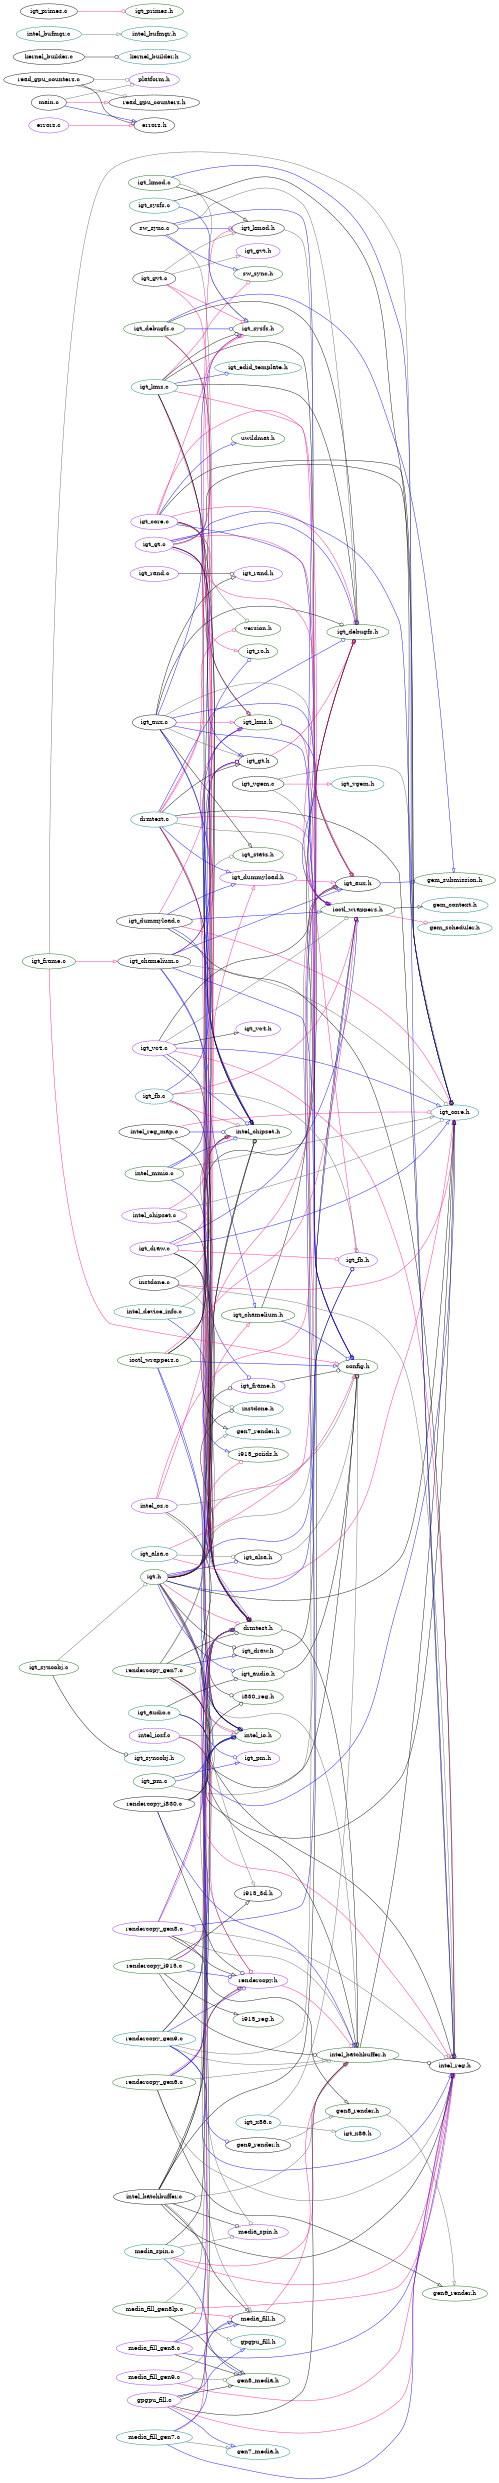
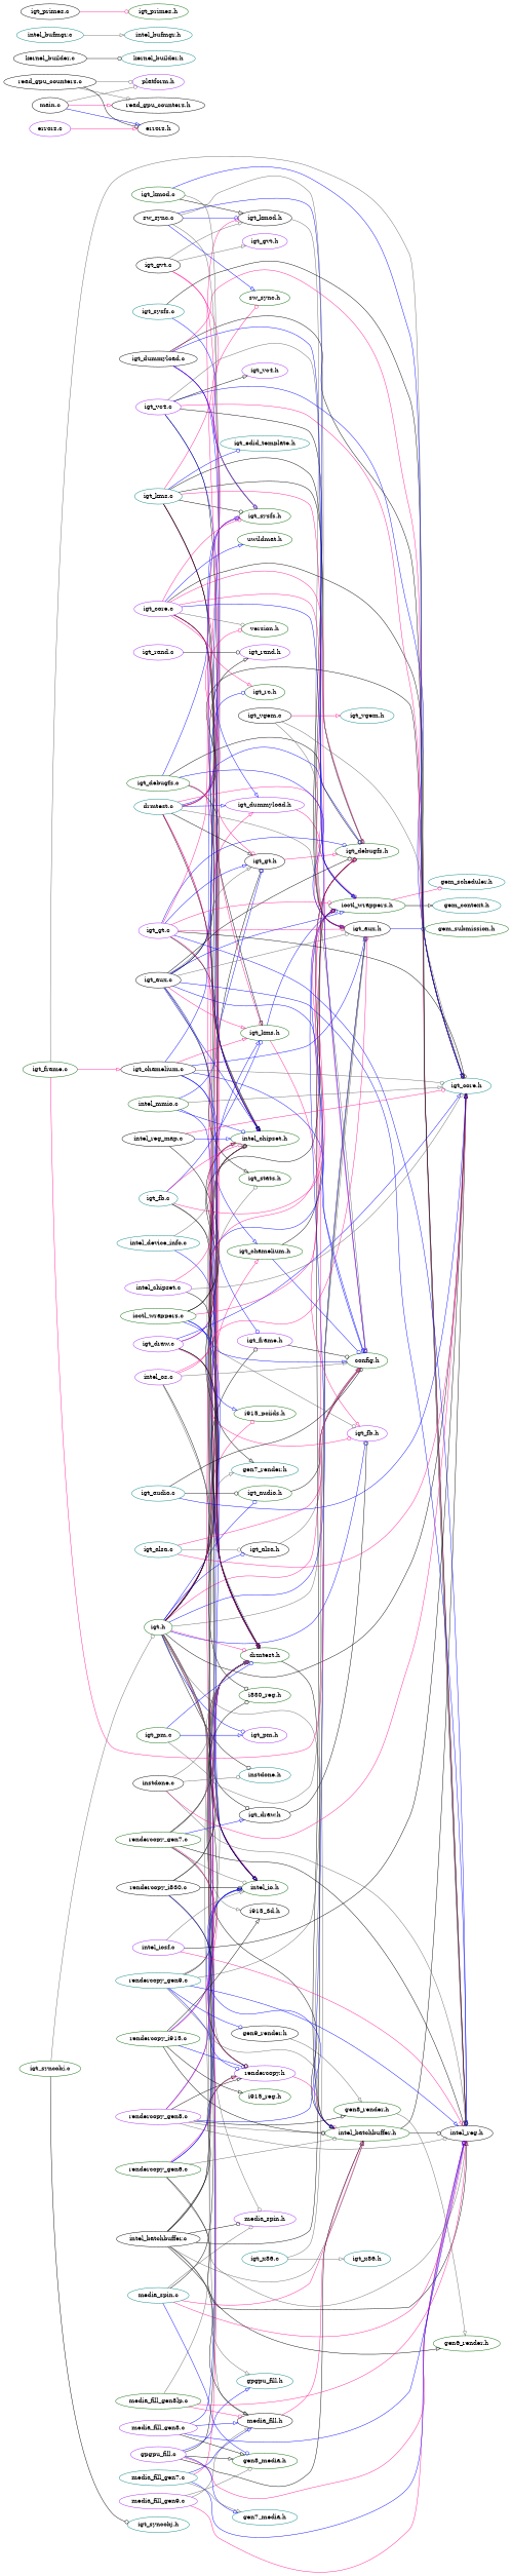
  digraph {
    clusterrank=local
    fontname=Helvetica
    fontsize=16
    rankdir=LR
    node [color=darkgreen]
    edge [arrowhead=odot color=black]
    "igt_draw.h" [color=black]
    "igt.h"
    "igt_aux.h" [color=black]
    "igt_kms.h"
    "igt_fb.h" [color=purple]
    "intel_io.h"
    "igt_pm.h" [color=purple]
    "drmtest.h"
    "media_fill.h" [color=black]
    "igt_dummyload.h" [color=purple]
    "igt_chamelium.h"
    "intel_batchbuffer.h"
    "media_spin.h" [color=purple]
    "igt_gt.h" [color=black]
    "ioctl_wrappers.h"
    "intel_chipset.h"
    "igt_core.h" [color=teal]
    "i915_pciids.h"
    "igt_debugfs.h"
    "igt_audio.h"
    "rendercopy.h" [color=purple]
    "instdone.h" [color=teal]
    "igt_stats.h"
    "igt_frame.h" [color=purple]
    "i915_3d.h" [color=black]
    "igt_alsa.h" [color=black]
    "gem_submission.h"
    "config.h"
    "intel_reg.h" [color=black]
    "gem_scheduler.h" [color=teal]
    "gem_context.h" [color=teal]
    "igt_kms.c" [color=teal]
    "sw_sync.h"
    "igt_sysfs.h"
    "igt_edid_template.h" [color=teal]
    "intel_mmio.c"
    "main.c" [color=black]
    "read_gpu_counters.h" [color=black]
    "errors.h" [color=black]
    "platform.h" [color=purple]
    "igt_vc4.c" [color=purple]
    "igt_vc4.h" [color=purple]
    "igt_chamelium.c" [color=black]
    "igt_rc.h"
    "drmtest.c" [color=teal]
    "version.h"
    "igt_kmod.h" [color=black]
    "media_spin.c" [color=teal]
    "gen8_media.h"
    "igt_debugfs.c"
    "rendercopy_gen8.c" [color=purple]
    "gen8_render.h"
    "gen6_render.h"
    "read_gpu_counters.c" [color=black]
    "igt_core.c" [color=purple]
    "uwildmat.h"
    "igt_vgem.c" [color=black]
    "igt_vgem.h" [color=teal]
    "media_fill_gen9.c" [color=purple]
    "intel_device_info.c" [color=teal]
    "igt_draw.c" [color=purple]
    "i830_reg.h"
    "igt_aux.c" [color=black]
    "igt_rand.h" [color=purple]
    "gpgpu_fill.c" [color=purple]
    "gpgpu_fill.h" [color=teal]
    "gen7_media.h" [color=teal]
    "rendercopy_gen9.c" [color=teal]
    "gen9_render.h" [color=black]
    "igt_dummyload.c" [color=black]
    "rendercopy_gen7.c"
    "gen7_render.h" [color=teal]
    "igt_fb.c" [color=teal]
    "igt_pm.c"
    "ioctl_wrappers.c"
    "igt_alsa.c" [color=teal]
    "rendercopy_gen6.c"
    "rendercopy_i915.c"
    "i915_reg.h"
    "intel_batchbuffer.c" [color=black]
    "intel_os.c" [color=purple]
    "media_fill_gen8.c" [color=purple]
    "instdone.c" [color=black]
    "igt_gvt.c" [color=black]
    "igt_gvt.h" [color=purple]
    "sw_sync.c" [color=black]
    "igt_gt.c" [color=purple]
    "igt_sysfs.c" [color=teal]
    "media_fill_gen7.c" [color=teal]
    "kernel_builder.c" [color=black]
    "kernel_builder.h" [color=teal]
    "rendercopy_i830.c" [color=black]
    "intel_bufmgr.c" [color=teal]
    "intel_bufmgr.h" [color=teal]
    "intel_reg_map.c" [color=black]
    "intel_iosf.c" [color=purple]
    "igt_audio.c" [color=teal]
    "errors.c" [color=purple]
    "media_fill_gen8lp.c"
    "igt_rand.c" [color=purple]
    "igt_frame.c"
    "intel_chipset.c" [color=purple]
    "igt_syncobj.c"
    "igt_syncobj.h" [color=teal]
    "igt_x86.c" [color=teal]
    "igt_x86.h" [color=teal]
    "igt_primes.c" [color=black]
    "igt_primes.h"
    "igt_kmod.c"
    "igt_draw.h" -> "igt_fb.h"
    "igt.h" -> "igt_draw.h"
    "igt.h" -> "igt_aux.h" [color=gray40]
    "igt.h" -> "igt_kms.h" [arrowhead=onormal color=blue]
    "igt.h" -> "igt_fb.h" [color=blue]
    "igt.h" -> "intel_io.h" [arrowhead=onormal color=deeppink]
    "igt.h" -> "igt_pm.h" [color=blue]
    "igt.h" -> "drmtest.h" [color=deeppink]
    "igt.h" -> "media_fill.h" [arrowhead=onormal color=gray40]
    "igt.h" -> "igt_dummyload.h" [arrowhead=onormal color=deeppink]
    "igt.h" -> "igt_chamelium.h" [arrowhead=onormal color=deeppink]
    "igt.h" -> "intel_batchbuffer.h" [color=gray40]
    "igt.h" -> "media_spin.h" [color=gray40]
    "igt.h" -> "igt_gt.h"
    "igt.h" -> "ioctl_wrappers.h" [color=blue]
    "igt.h" -> "intel_chipset.h"
    "igt.h" -> "igt_core.h"
    "igt.h" -> "i915_pciids.h" [color=deeppink]
    "igt.h" -> "igt_debugfs.h" [arrowhead=onormal color=deeppink]
    "igt.h" -> "igt_audio.h" [color=blue]
    "igt.h" -> "rendercopy.h" [color=gray40]
    "igt.h" -> "instdone.h"
    "igt.h" -> "igt_stats.h" [color=gray40]
    "igt.h" -> "igt_frame.h"
    "igt.h" -> "i915_3d.h" [arrowhead=onormal color=gray40]
    "igt.h" -> "igt_alsa.h" [color=blue]
    "igt_aux.h" -> "gem_submission.h" [color=blue]
    "igt_kms.h" -> "igt_fb.h" [arrowhead=onormal color=deeppink]
    "igt_kms.h" -> "ioctl_wrappers.h" [color=blue]
    "drmtest.h" -> "intel_batchbuffer.h" [arrowhead=onormal]
    "media_fill.h" -> "intel_batchbuffer.h" [color=deeppink]
    "igt_dummyload.h" -> "igt_aux.h" [arrowhead=onormal color=deeppink]
    "igt_chamelium.h" -> "igt_debugfs.h"
    "igt_chamelium.h" -> "config.h" [color=blue]
    "intel_batchbuffer.h" -> "igt_core.h" [arrowhead=onormal]
    "intel_batchbuffer.h" -> "intel_reg.h"
    "igt_gt.h" -> "igt_debugfs.h" [arrowhead=onormal color=deeppink]
    "ioctl_wrappers.h" -> "gem_scheduler.h" [color=deeppink]
    "ioctl_wrappers.h" -> "gem_context.h" [arrowhead=onormal]
    "igt_audio.h" -> "config.h"
    "rendercopy.h" -> "intel_batchbuffer.h" [color=deeppink]
    "igt_frame.h" -> "config.h"
    "igt_alsa.h" -> "config.h" [arrowhead=onormal color=gray40]
    "igt_kms.c" -> "igt_aux.h" [arrowhead=onormal]
    "igt_kms.c" -> "igt_kms.h" [color=deeppink]
    "igt_kms.c" -> "drmtest.h"
    "igt_kms.c" -> "intel_chipset.h" [arrowhead=onormal]
    "igt_kms.c" -> "igt_debugfs.h"
    "igt_kms.c" -> "config.h" [color=deeppink]
    "igt_kms.c" -> "sw_sync.h" [color=deeppink]
    "igt_kms.c" -> "igt_sysfs.h"
    "igt_kms.c" -> "igt_edid_template.h" [color=blue]
    "intel_mmio.c" -> "intel_io.h" [arrowhead=onormal color=blue]
    "intel_mmio.c" -> "igt_gt.h" [color=blue]
    "intel_mmio.c" -> "intel_chipset.h" [color=blue]
    "intel_mmio.c" -> "igt_core.h" [arrowhead=onormal color=gray40]
    "main.c" -> "read_gpu_counters.h" [arrowhead=onormal color=deeppink]
    "main.c" -> "errors.h" [arrowhead=onormal color=blue]
    "main.c" -> "platform.h" [color=gray40]
    "igt_vc4.c" -> "igt_aux.h"
    "igt_vc4.c" -> "drmtest.h"
    "igt_vc4.c" -> "ioctl_wrappers.h" [color=gray40]
    "igt_vc4.c" -> "intel_chipset.h" [color=blue]
    "igt_vc4.c" -> "igt_core.h" [arrowhead=onormal color=blue]
    "igt_vc4.c" -> "intel_reg.h" [color=deeppink]
    "igt_vc4.c" -> "igt_vc4.h" [arrowhead=onormal]
    "igt_chamelium.c" -> "igt_aux.h" [arrowhead=onormal color=blue]
    "igt_chamelium.c" -> "igt_kms.h" [arrowhead=onormal color=deeppink]
    "igt_chamelium.c" -> "igt_chamelium.h" [arrowhead=onormal color=blue]
    "igt_chamelium.c" -> "igt_core.h" [color=gray40]
    "igt_chamelium.c" -> "igt_frame.h" [color=blue]
    "igt_chamelium.c" -> "config.h" [arrowhead=onormal color=blue]
    "igt_chamelium.c" -> "igt_rc.h" [color=blue]
    "drmtest.c" -> "intel_io.h" [arrowhead=onormal color=deeppink]
    "drmtest.c" -> "drmtest.h" [color=deeppink]
    "drmtest.c" -> "igt_dummyload.h" [arrowhead=onormal color=blue]
    "drmtest.c" -> "igt_gt.h" [arrowhead=onormal]
    "drmtest.c" -> "ioctl_wrappers.h" [color=deeppink]
    "drmtest.c" -> "intel_chipset.h" [arrowhead=onormal]
    "drmtest.c" -> "igt_debugfs.h" [color=blue]
    "drmtest.c" -> "config.h" [arrowhead=onormal color=gray40]
    "drmtest.c" -> "intel_reg.h" [arrowhead=onormal]
    "drmtest.c" -> "version.h" [color=deeppink]
    "drmtest.c" -> "igt_kmod.h" [color=deeppink]
    "igt_kmod.h" -> "igt_aux.h" [color=gray40]
    "media_spin.c" -> "drmtest.h"
    "media_spin.c" -> "intel_batchbuffer.h" [arrowhead=onormal color=deeppink]
    "media_spin.c" -> "media_spin.h" [color=gray40]
    "media_spin.c" -> "intel_reg.h" [arrowhead=onormal color=deeppink]
    "media_spin.c" -> "gen8_media.h" [color=blue]
-   "igt_debugfs.c" -> "gem_submission.h" [arrowhead=onormal color=blue]
+   "igt_debugfs.c" -> "igt_aux.h" [arrowhead=onormal color=blue]
    "igt_debugfs.c" -> "igt_kms.h" [arrowhead=onormal]
    "igt_debugfs.c" -> "drmtest.h" [color=deeppink]
    "igt_debugfs.c" -> "igt_debugfs.h"
    "igt_debugfs.c" -> "igt_sysfs.h" [color=blue]
    "rendercopy_gen8.c" -> "igt_aux.h" [color=blue]
    "rendercopy_gen8.c" -> "intel_io.h" [arrowhead=onormal color=blue]
    "rendercopy_gen8.c" -> "drmtest.h" [color=deeppink]
    "rendercopy_gen8.c" -> "intel_batchbuffer.h" [color=gray40]
    "rendercopy_gen8.c" -> "rendercopy.h" [arrowhead=onormal]
    "rendercopy_gen8.c" -> "intel_reg.h" [color=gray40]
    "rendercopy_gen8.c" -> "gen8_render.h" [arrowhead=onormal]
    "gen8_render.h" -> "gen6_render.h" [arrowhead=onormal color=gray40]
    "read_gpu_counters.c" -> "read_gpu_counters.h" [color=gray40]
    "read_gpu_counters.c" -> "errors.h"
    "read_gpu_counters.c" -> "platform.h" [color=gray40]
    "igt_core.c" -> "igt_aux.h" [arrowhead=onormal color=deeppink]
    "igt_core.c" -> "intel_io.h" [arrowhead=onormal]
    "igt_core.c" -> "drmtest.h"
    "igt_core.c" -> "intel_chipset.h" [color=deeppink]
    "igt_core.c" -> "igt_core.h"
    "igt_core.c" -> "igt_debugfs.h" [arrowhead=onormal color=deeppink]
    "igt_core.c" -> "config.h" [color=blue]
    "igt_core.c" -> "igt_sysfs.h" [color=deeppink]
    "igt_core.c" -> "igt_rc.h" [arrowhead=onormal color=deeppink]
    "igt_core.c" -> "version.h" [color=gray40]
    "igt_core.c" -> "uwildmat.h" [arrowhead=onormal color=blue]
    "igt_vgem.c" -> "ioctl_wrappers.h" [arrowhead=onormal color=gray40]
    "igt_vgem.c" -> "igt_core.h" [arrowhead=onormal color=gray40]
    "igt_vgem.c" -> "igt_vgem.h" [arrowhead=onormal color=deeppink]
    "media_fill_gen9.c" -> "media_fill.h" [arrowhead=onormal color=gray40]
    "media_fill_gen9.c" -> "intel_reg.h" [arrowhead=onormal color=deeppink]
    "media_fill_gen9.c" -> "gen8_media.h" [color=gray40]
    "intel_device_info.c" -> "intel_chipset.h" [arrowhead=onormal color=gray40]
    "intel_device_info.c" -> "i915_pciids.h" [arrowhead=onormal color=blue]
    "igt_draw.c" -> "igt_fb.h" [color=deeppink]
    "igt_draw.c" -> "drmtest.h" [arrowhead=onormal]
    "igt_draw.c" -> "ioctl_wrappers.h" [arrowhead=onormal color=blue]
    "igt_draw.c" -> "intel_chipset.h" [arrowhead=onormal color=deeppink]
    "igt_draw.c" -> "igt_core.h" [arrowhead=onormal color=blue]
    "igt_draw.c" -> "i830_reg.h"
    "igt_aux.c" -> "igt_aux.h" [color=gray40]
    "igt_aux.c" -> "igt_kms.h" [arrowhead=onormal color=deeppink]
    "igt_aux.c" -> "drmtest.h" [color=blue]
    "igt_aux.c" -> "igt_gt.h" [arrowhead=onormal color=gray40]
    "igt_aux.c" -> "ioctl_wrappers.h" [arrowhead=onormal color=blue]
    "igt_aux.c" -> "intel_chipset.h" [color=blue]
    "igt_aux.c" -> "igt_debugfs.h"
    "igt_aux.c" -> "igt_stats.h" [arrowhead=onormal]
    "igt_aux.c" -> "config.h" [color=blue]
+   "igt_aux.c" -> "intel_reg.h" [arrowhead=onormal color=blue]
    "igt_aux.c" -> "igt_sysfs.h" [arrowhead=onormal color=blue]
    "igt_aux.c" -> "igt_rand.h" [arrowhead=onormal]
    "gpgpu_fill.c" -> "drmtest.h" [arrowhead=onormal]
    "gpgpu_fill.c" -> "intel_batchbuffer.h" [arrowhead=onormal]
    "gpgpu_fill.c" -> "intel_reg.h" [color=deeppink]
    "gpgpu_fill.c" -> "gen8_media.h" [arrowhead=onormal]
    "gpgpu_fill.c" -> "gpgpu_fill.h" [arrowhead=onormal color=blue]
    "gpgpu_fill.c" -> "gen7_media.h" [arrowhead=onormal color=blue]
    "rendercopy_gen9.c" -> "igt_aux.h" [color=gray40]
    "rendercopy_gen9.c" -> "intel_io.h" [color=gray40]
    "rendercopy_gen9.c" -> "drmtest.h"
    "rendercopy_gen9.c" -> "intel_batchbuffer.h" [arrowhead=onormal color=gray40]
    "rendercopy_gen9.c" -> "rendercopy.h" [color=blue]
    "rendercopy_gen9.c" -> "intel_reg.h" [arrowhead=onormal color=blue]
    "rendercopy_gen9.c" -> "gen9_render.h" [color=blue]
    "gen9_render.h" -> "gen8_render.h" [arrowhead=onormal color=gray40]
    "igt_dummyload.c" -> "igt_dummyload.h" [arrowhead=onormal color=blue]
    "igt_dummyload.c" -> "igt_gt.h" [color=deeppink]
    "igt_dummyload.c" -> "ioctl_wrappers.h" [arrowhead=onormal color=blue]
    "igt_dummyload.c" -> "intel_chipset.h" [arrowhead=onormal color=blue]
    "igt_dummyload.c" -> "igt_core.h" [color=deeppink]
    "igt_dummyload.c" -> "intel_reg.h"
    "rendercopy_gen7.c" -> "igt_draw.h" [arrowhead=onormal color=blue]
    "rendercopy_gen7.c" -> "intel_io.h" [color=gray40]
    "rendercopy_gen7.c" -> "drmtest.h"
    "rendercopy_gen7.c" -> "intel_batchbuffer.h" [arrowhead=onormal]
    "rendercopy_gen7.c" -> "intel_chipset.h" [arrowhead=onormal color=gray40]
    "rendercopy_gen7.c" -> "rendercopy.h" [color=deeppink]
    "rendercopy_gen7.c" -> "intel_reg.h"
    "rendercopy_gen7.c" -> "gen7_render.h" [arrowhead=onormal color=gray40]
    "igt_fb.c" -> "igt_kms.h" [color=blue]
    "igt_fb.c" -> "igt_fb.h" [color=gray40]
    "igt_fb.c" -> "drmtest.h"
    "igt_fb.c" -> "ioctl_wrappers.h" [color=deeppink]
    "igt_fb.c" -> "intel_chipset.h" [color=deeppink]
    "igt_pm.c" -> "igt_aux.h" [arrowhead=onormal color=gray40]
    "igt_pm.c" -> "igt_pm.h" [arrowhead=onormal color=blue]
    "igt_pm.c" -> "drmtest.h" [color=blue]
    "ioctl_wrappers.c" -> "intel_io.h" [arrowhead=onormal color=blue]
    "ioctl_wrappers.c" -> "drmtest.h" [color=blue]
    "ioctl_wrappers.c" -> "ioctl_wrappers.h" [arrowhead=onormal color=deeppink]
    "ioctl_wrappers.c" -> "intel_chipset.h" [arrowhead=onormal]
    "ioctl_wrappers.c" -> "igt_debugfs.h"
    "ioctl_wrappers.c" -> "config.h" [arrowhead=onormal color=blue]
    "igt_alsa.c" -> "igt_core.h" [arrowhead=onormal color=deeppink]
    "igt_alsa.c" -> "igt_alsa.h" [color=gray40]
    "igt_alsa.c" -> "config.h" [arrowhead=onormal color=deeppink]
    "rendercopy_gen6.c" -> "intel_io.h" [arrowhead=onormal color=blue]
    "rendercopy_gen6.c" -> "drmtest.h" [arrowhead=onormal color=blue]
    "rendercopy_gen6.c" -> "intel_batchbuffer.h" [color=gray40]
    "rendercopy_gen6.c" -> "rendercopy.h" [arrowhead=onormal color=deeppink]
    "rendercopy_gen6.c" -> "intel_reg.h" [arrowhead=onormal color=gray40]
    "rendercopy_gen6.c" -> "gen6_render.h" [arrowhead=onormal]
    "rendercopy_i915.c" -> "intel_io.h" [color=blue]
    "rendercopy_i915.c" -> "drmtest.h" [arrowhead=onormal color=deeppink]
    "rendercopy_i915.c" -> "intel_batchbuffer.h"
    "rendercopy_i915.c" -> "rendercopy.h" [color=blue]
    "rendercopy_i915.c" -> "i915_3d.h" [arrowhead=onormal]
    "rendercopy_i915.c" -> "i915_reg.h" [arrowhead=onormal]
    "intel_batchbuffer.c" -> "drmtest.h" [arrowhead=onormal color=gray40]
    "intel_batchbuffer.c" -> "media_fill.h" [arrowhead=onormal]
    "intel_batchbuffer.c" -> "intel_batchbuffer.h" [arrowhead=onormal color=gray40]
    "intel_batchbuffer.c" -> "media_spin.h"
    "intel_batchbuffer.c" -> "ioctl_wrappers.h"
    "intel_batchbuffer.c" -> "intel_chipset.h"
    "intel_batchbuffer.c" -> "rendercopy.h" [arrowhead=onormal]
    "intel_batchbuffer.c" -> "intel_reg.h" [arrowhead=onormal]
    "intel_batchbuffer.c" -> "gpgpu_fill.h" [arrowhead=onormal color=gray40]
    "intel_os.c" -> "igt_aux.h" [color=deeppink]
    "intel_os.c" -> "intel_io.h"
    "intel_os.c" -> "drmtest.h" [arrowhead=onormal color=gray40]
    "intel_os.c" -> "igt_debugfs.h" [arrowhead=onormal color=deeppink]
    "intel_os.c" -> "config.h" [arrowhead=onormal color=gray40]
    "media_fill_gen8.c" -> "drmtest.h" [color=blue]
    "media_fill_gen8.c" -> "media_fill.h" [arrowhead=onormal color=blue]
    "media_fill_gen8.c" -> "intel_reg.h" [color=blue]
    "media_fill_gen8.c" -> "gen8_media.h" [arrowhead=onormal]
    "instdone.c" -> "intel_chipset.h" [arrowhead=onormal color=gray40]
    "instdone.c" -> "igt_core.h" [arrowhead=onormal color=deeppink]
    "instdone.c" -> "instdone.h" [color=gray40]
    "instdone.c" -> "intel_reg.h" [arrowhead=onormal color=gray40]
    "igt_gvt.c" -> "drmtest.h" [arrowhead=onormal color=deeppink]
    "igt_gvt.c" -> "igt_sysfs.h" [color=deeppink]
    "igt_gvt.c" -> "igt_kmod.h" [arrowhead=onormal color=gray40]
    "igt_gvt.c" -> "igt_gvt.h" [arrowhead=onormal color=gray40]
    "sw_sync.c" -> "drmtest.h" [arrowhead=onormal color=gray40]
    "sw_sync.c" -> "ioctl_wrappers.h" [arrowhead=onormal color=blue]
    "sw_sync.c" -> "igt_debugfs.h" [arrowhead=onormal color=gray40]
    "sw_sync.c" -> "sw_sync.h" [arrowhead=onormal color=blue]
    "sw_sync.c" -> "igt_kmod.h" [color=blue]
    "igt_gt.c" -> "igt_aux.h" [color=deeppink]
    "igt_gt.c" -> "drmtest.h" [color=deeppink]
    "igt_gt.c" -> "igt_gt.h" [arrowhead=onormal color=blue]
    "igt_gt.c" -> "ioctl_wrappers.h" [color=deeppink]
    "igt_gt.c" -> "intel_chipset.h" [arrowhead=onormal]
    "igt_gt.c" -> "igt_core.h"
    "igt_gt.c" -> "igt_debugfs.h" [color=blue]
    "igt_gt.c" -> "intel_reg.h" [color=blue]
    "igt_gt.c" -> "igt_sysfs.h" [color=deeppink]
    "igt_sysfs.c" -> "igt_core.h"
    "igt_sysfs.c" -> "igt_sysfs.h" [arrowhead=onormal color=blue]
    "media_fill_gen7.c" -> "drmtest.h" [color=deeppink]
    "media_fill_gen7.c" -> "media_fill.h" [arrowhead=onormal color=blue]
    "media_fill_gen7.c" -> "intel_reg.h" [color=blue]
    "media_fill_gen7.c" -> "gen7_media.h" [arrowhead=onormal color=gray40]
    "kernel_builder.c" -> "kernel_builder.h"
    "rendercopy_i830.c" -> "intel_io.h"
    "rendercopy_i830.c" -> "drmtest.h" [color=gray40]
    "rendercopy_i830.c" -> "intel_batchbuffer.h" [arrowhead=onormal color=blue]
    "rendercopy_i830.c" -> "rendercopy.h"
    "rendercopy_i830.c" -> "i830_reg.h"
    "intel_bufmgr.c" -> "intel_bufmgr.h" [arrowhead=onormal color=gray40]
-   "intel_reg_map.c" -> "intel_chipset.h" [color=blue]
+   "intel_reg_map.c" -> "intel_chipset.h" [arrowhead=onormal color=blue]
    "intel_reg_map.c" -> "igt_core.h" [color=deeppink]
    "intel_reg_map.c" -> "gen7_render.h" [arrowhead=onormal]
    "intel_iosf.c" -> "intel_io.h" [arrowhead=onormal color=gray40]
    "intel_iosf.c" -> "igt_core.h" [arrowhead=onormal]
    "intel_iosf.c" -> "intel_reg.h" [arrowhead=onormal color=deeppink]
    "igt_audio.c" -> "igt_core.h" [arrowhead=onormal color=blue]
    "igt_audio.c" -> "igt_audio.h"
    "igt_audio.c" -> "config.h"
    "errors.c" -> "errors.h" [arrowhead=onormal color=deeppink]
    "media_fill_gen8lp.c" -> "drmtest.h" [arrowhead=onormal color=gray40]
    "media_fill_gen8lp.c" -> "media_fill.h" [color=deeppink]
    "media_fill_gen8lp.c" -> "intel_reg.h" [color=deeppink]
-   "media_fill_gen8lp.c" -> "gen8_media.h" [arrowhead=onormal]
    "igt_rand.c" -> "igt_rand.h"
    "igt_frame.c" -> "igt_core.h" [arrowhead=onormal color=gray40]
    "igt_frame.c" -> "config.h" [arrowhead=onormal color=deeppink]
    "igt_frame.c" -> "igt_chamelium.c" [arrowhead=onormal color=deeppink]
    "intel_chipset.c" -> "drmtest.h" [arrowhead=onormal]
    "intel_chipset.c" -> "intel_chipset.h" [arrowhead=onormal color=deeppink]
    "intel_chipset.c" -> "igt_core.h" [color=gray40]
    "igt_syncobj.c" -> "igt.h" [color=gray40]
    "igt_syncobj.c" -> "igt_syncobj.h"
    "igt_x86.c" -> "config.h" [color=gray40]
    "igt_x86.c" -> "igt_x86.h" [arrowhead=onormal color=gray40]
    "igt_primes.c" -> "igt_primes.h" [color=deeppink]
    "igt_kmod.c" -> "igt_core.h" [arrowhead=onormal color=blue]
    "igt_kmod.c" -> "igt_sysfs.h" [color=gray40]
    "igt_kmod.c" -> "igt_kmod.h" [arrowhead=onormal]
  }
